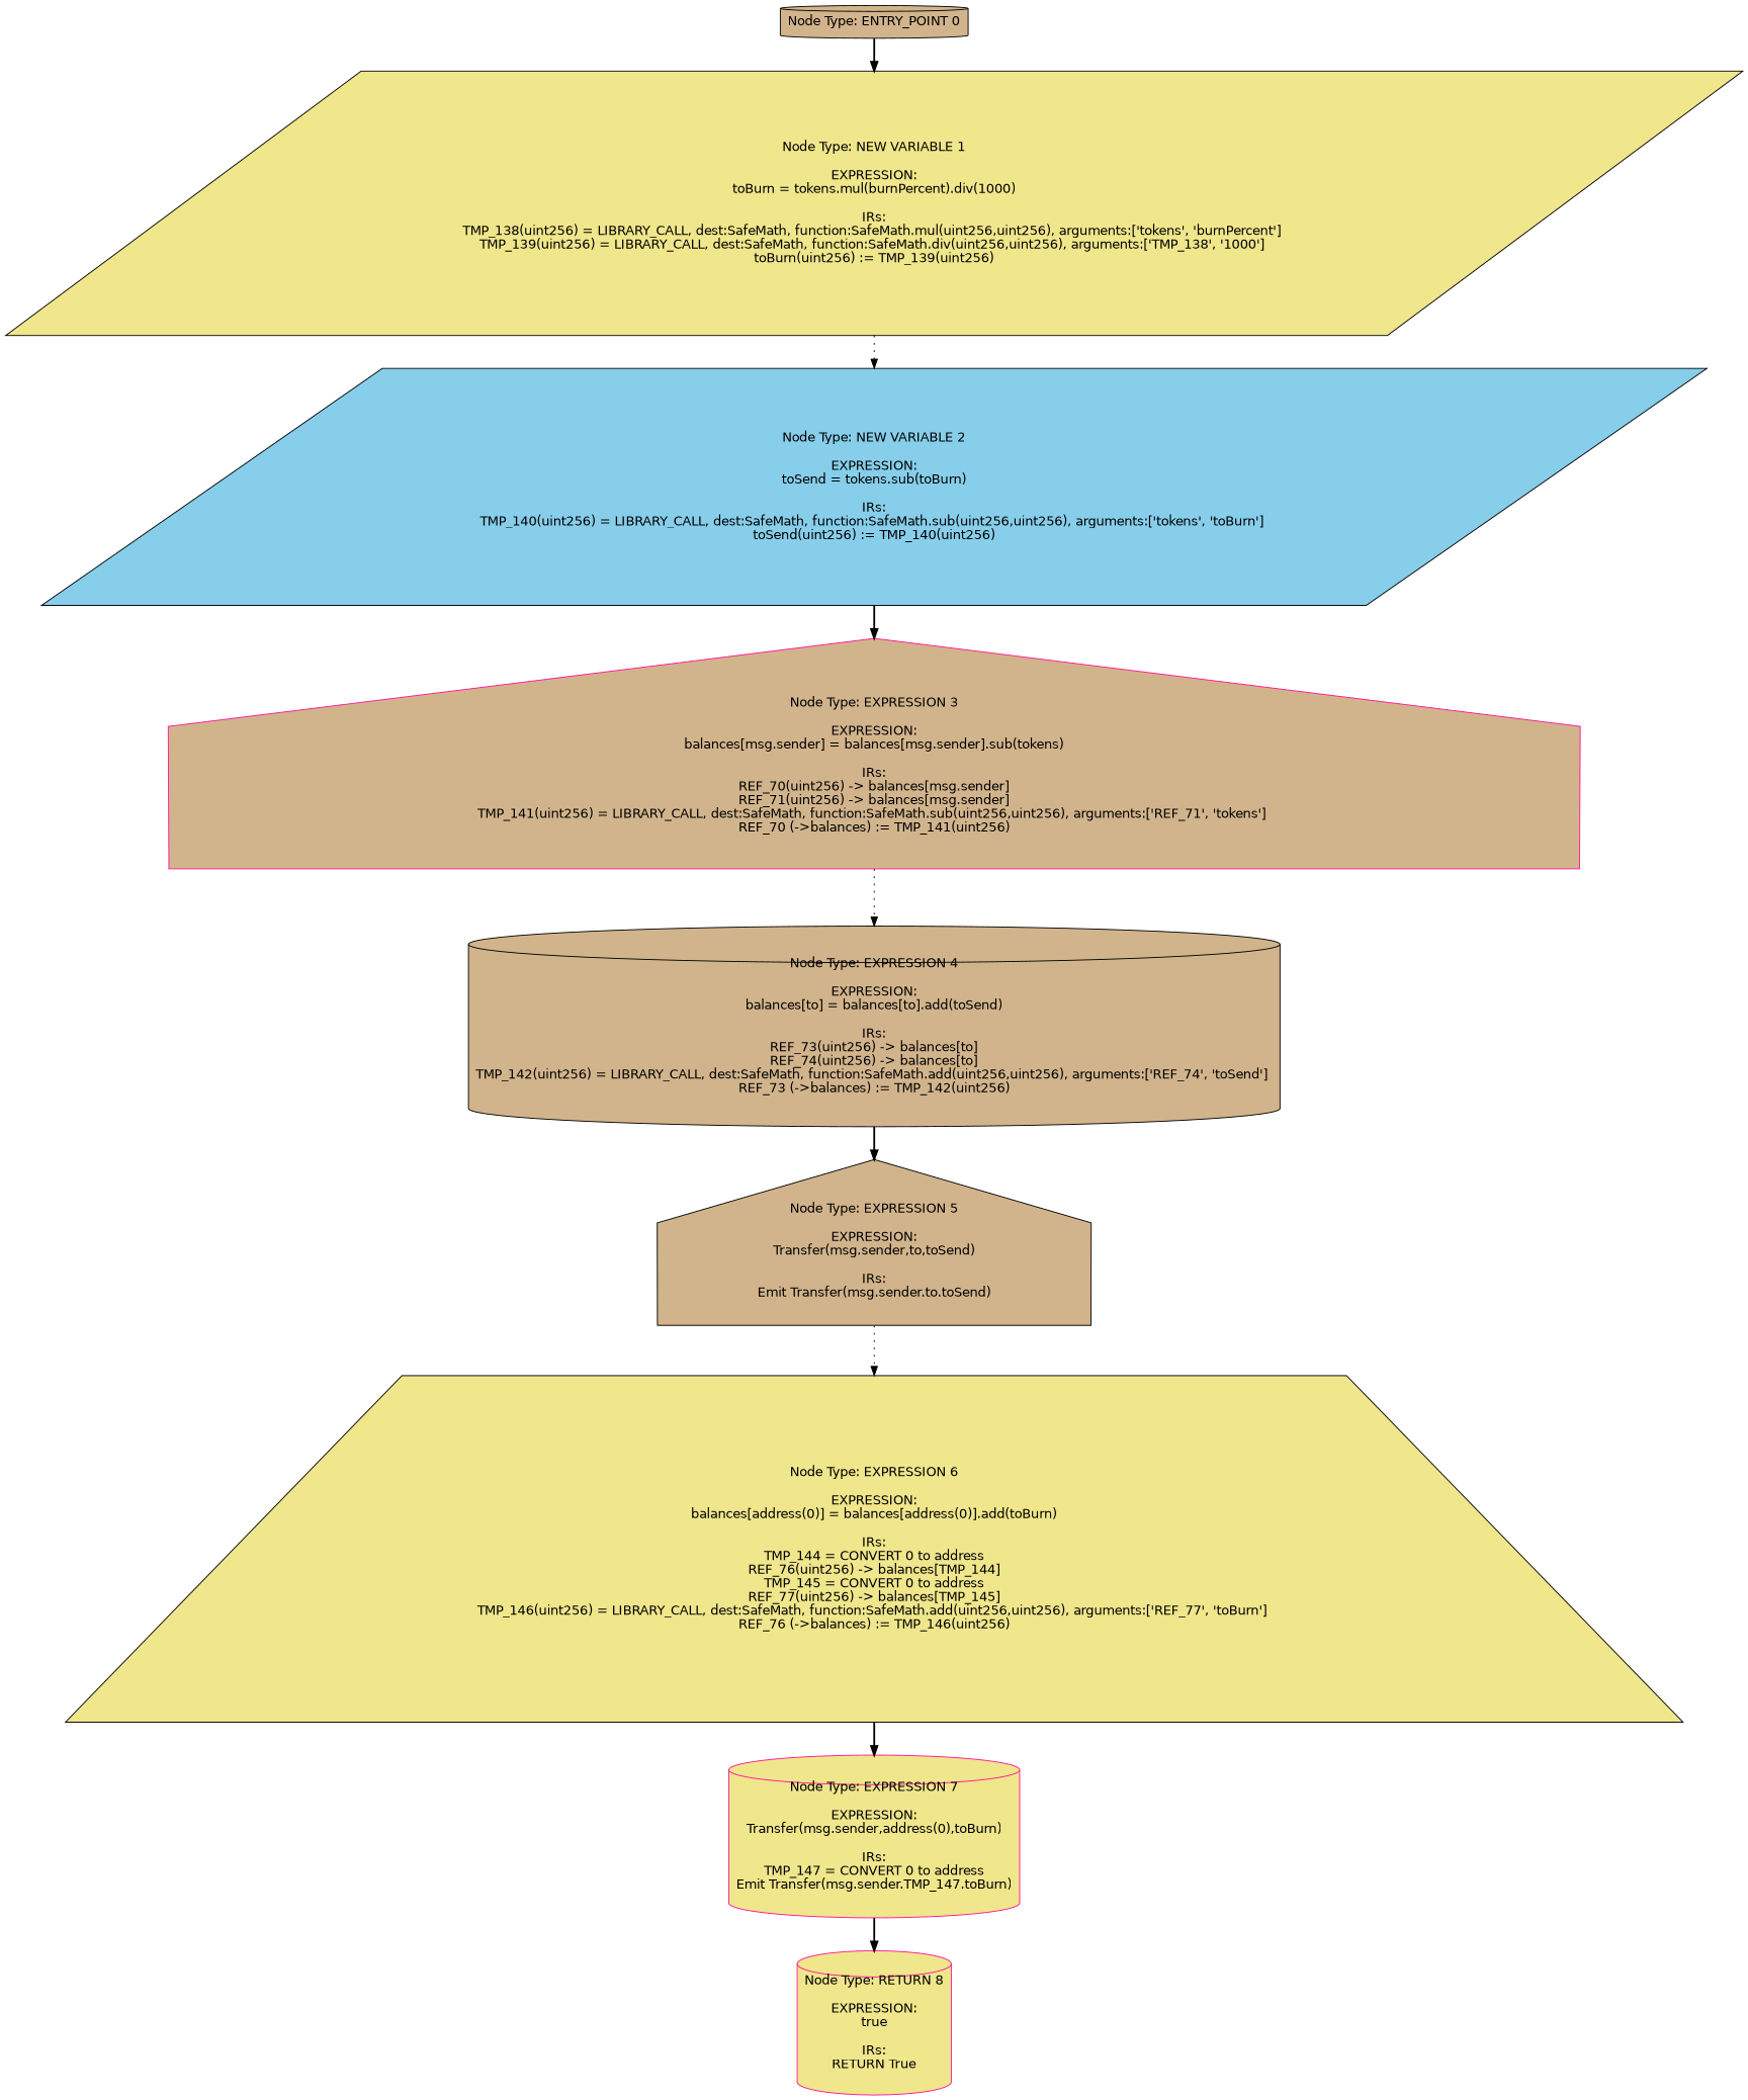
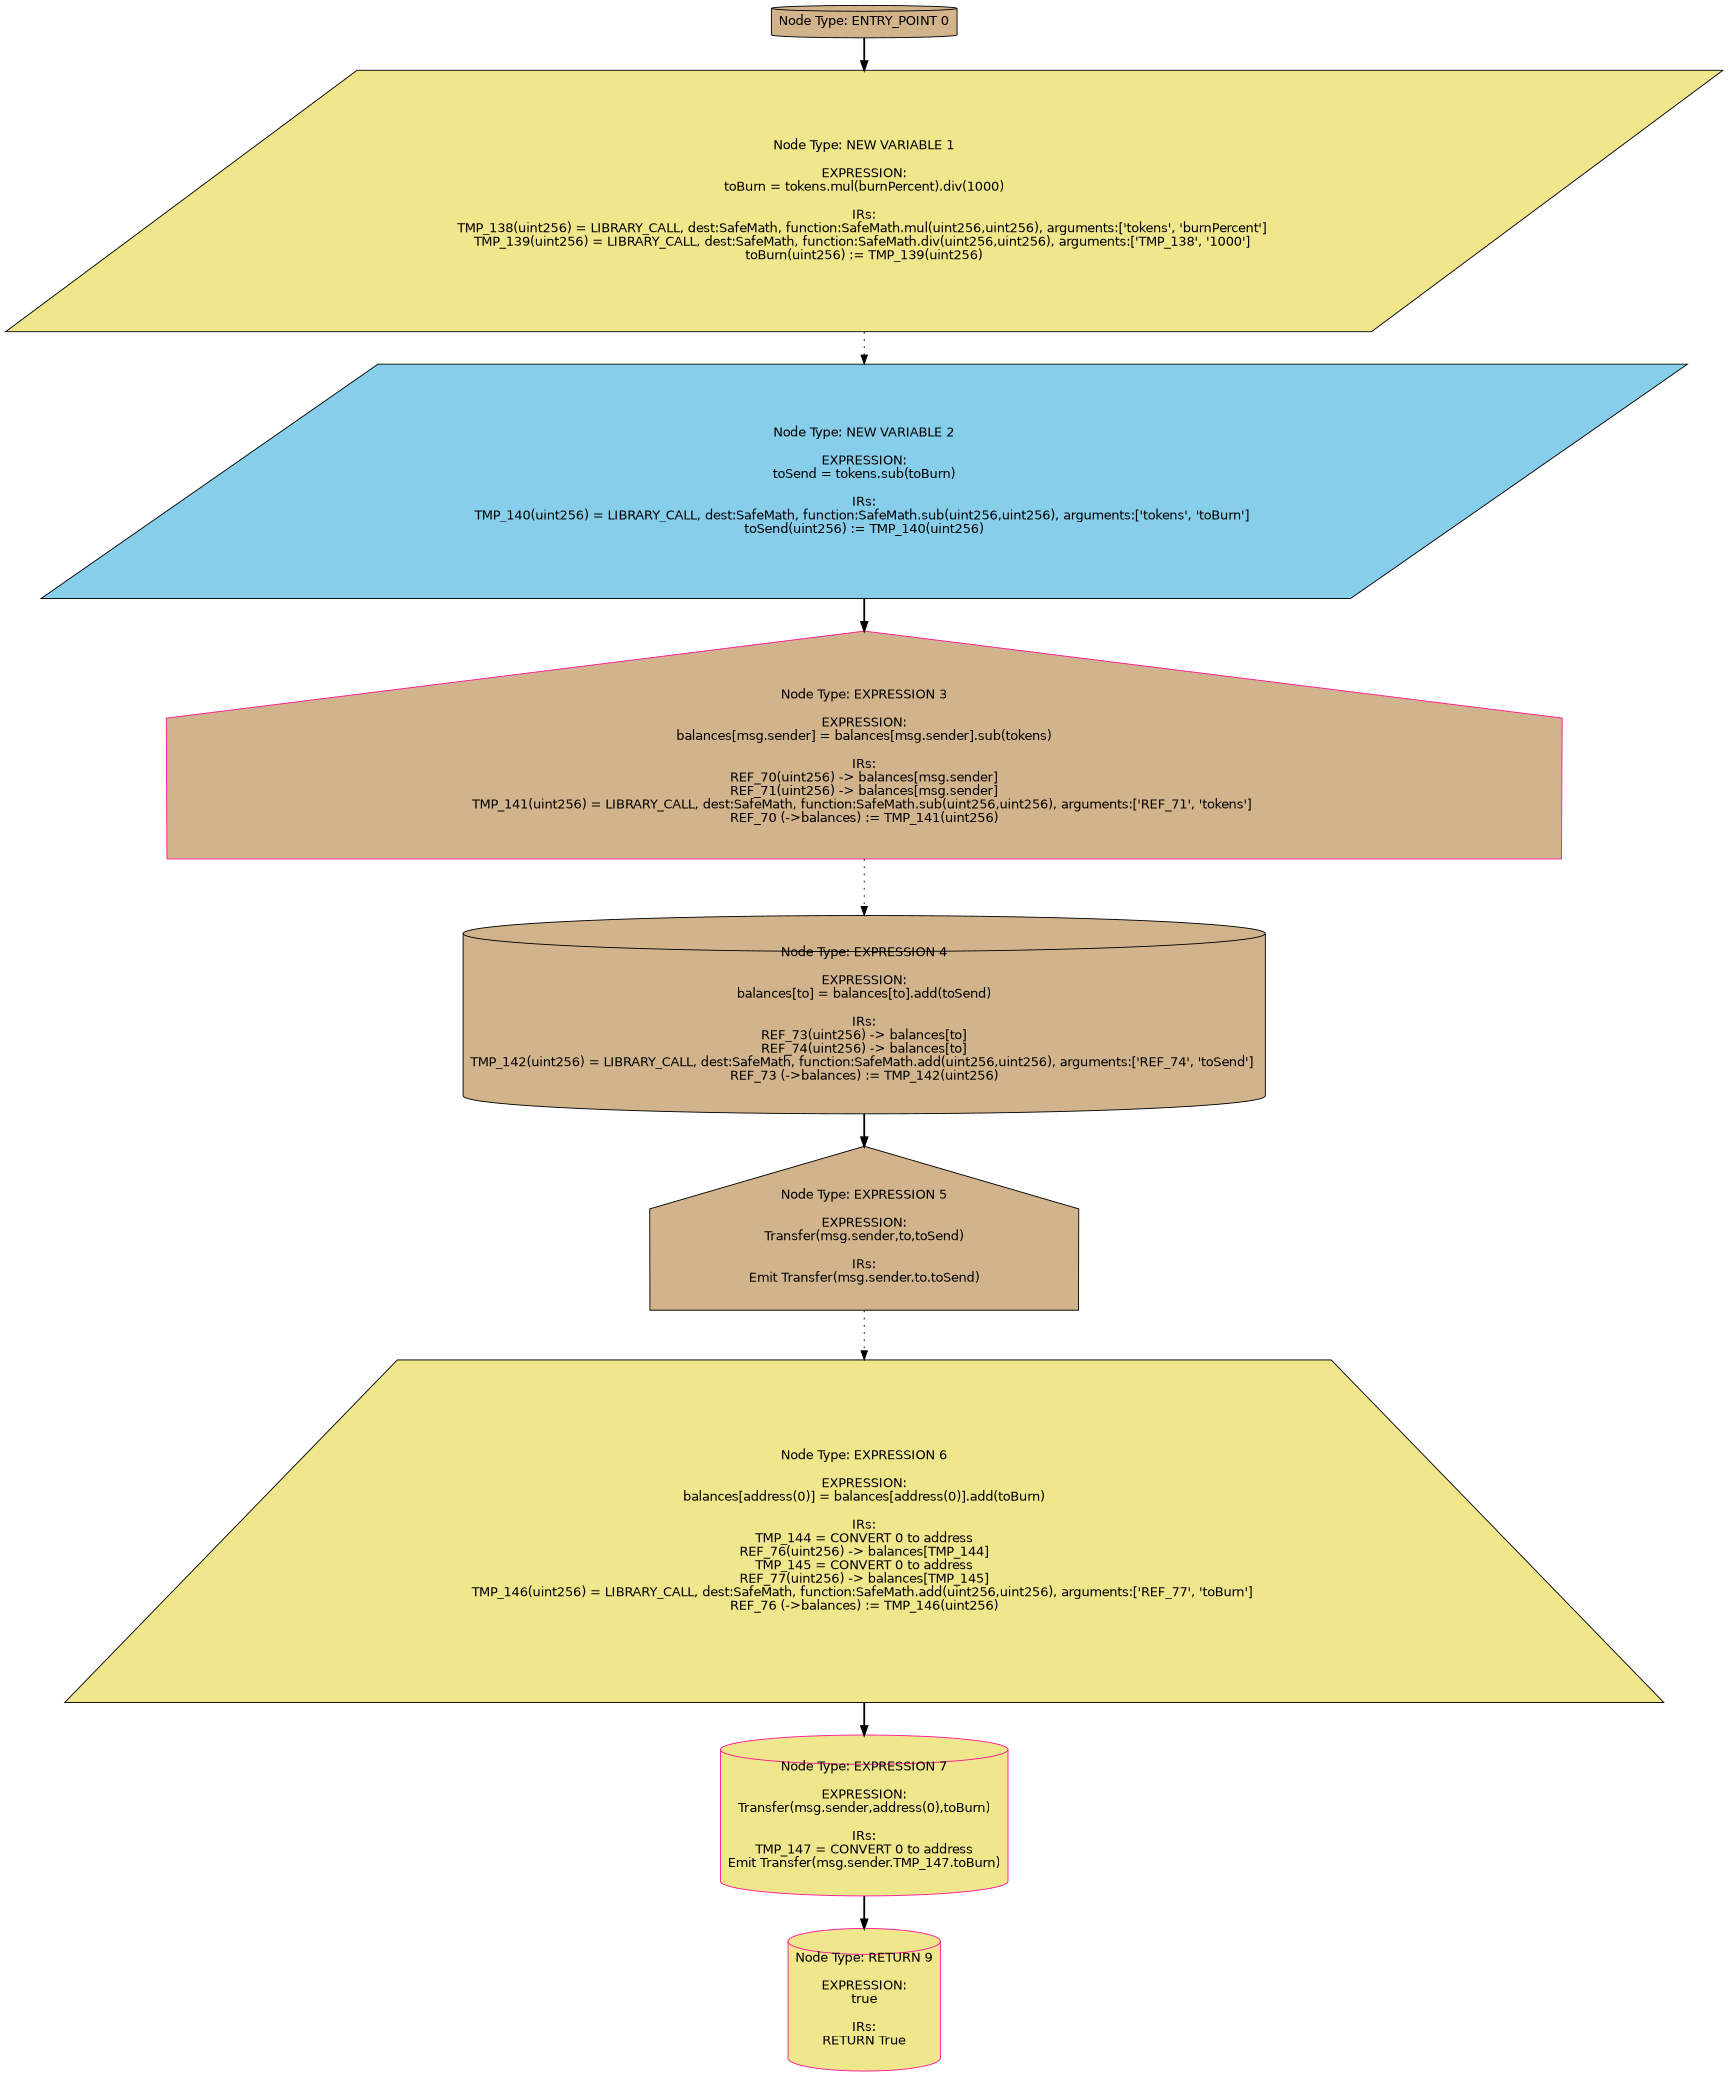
  digraph {
    fontname="DejaVu Sans"
    node [style=filled fillcolor=tan color=black shape=cylinder fontname="DejaVu Sans"]
    edge [style=bold fontname="DejaVu Sans"]
    n1 [label="Node Type: ENTRY_POINT 0\n"]
    n2 [label="Node Type: NEW VARIABLE 1\n\nEXPRESSION:\ntoBurn = tokens.mul(burnPercent).div(1000)\n\nIRs:\nTMP_138(uint256) = LIBRARY_CALL, dest:SafeMath, function:SafeMath.mul(uint256,uint256), arguments:['tokens', 'burnPercent'] \nTMP_139(uint256) = LIBRARY_CALL, dest:SafeMath, function:SafeMath.div(uint256,uint256), arguments:['TMP_138', '1000'] \ntoBurn(uint256) := TMP_139(uint256)" fillcolor=khaki shape=parallelogram]
    n3 [label="Node Type: NEW VARIABLE 2\n\nEXPRESSION:\ntoSend = tokens.sub(toBurn)\n\nIRs:\nTMP_140(uint256) = LIBRARY_CALL, dest:SafeMath, function:SafeMath.sub(uint256,uint256), arguments:['tokens', 'toBurn'] \ntoSend(uint256) := TMP_140(uint256)" fillcolor=skyblue shape=parallelogram]
    n4 [label="Node Type: EXPRESSION 3\n\nEXPRESSION:\nbalances[msg.sender] = balances[msg.sender].sub(tokens)\n\nIRs:\nREF_70(uint256) -> balances[msg.sender]\nREF_71(uint256) -> balances[msg.sender]\nTMP_141(uint256) = LIBRARY_CALL, dest:SafeMath, function:SafeMath.sub(uint256,uint256), arguments:['REF_71', 'tokens'] \nREF_70 (->balances) := TMP_141(uint256)" color=deeppink shape=house]
    n5 [label="Node Type: EXPRESSION 4\n\nEXPRESSION:\nbalances[to] = balances[to].add(toSend)\n\nIRs:\nREF_73(uint256) -> balances[to]\nREF_74(uint256) -> balances[to]\nTMP_142(uint256) = LIBRARY_CALL, dest:SafeMath, function:SafeMath.add(uint256,uint256), arguments:['REF_74', 'toSend'] \nREF_73 (->balances) := TMP_142(uint256)"]
    n6 [label="Node Type: EXPRESSION 5\n\nEXPRESSION:\nTransfer(msg.sender,to,toSend)\n\nIRs:\nEmit Transfer(msg.sender.to.toSend)" shape=house]
    n7 [label="Node Type: EXPRESSION 6\n\nEXPRESSION:\nbalances[address(0)] = balances[address(0)].add(toBurn)\n\nIRs:\nTMP_144 = CONVERT 0 to address\nREF_76(uint256) -> balances[TMP_144]\nTMP_145 = CONVERT 0 to address\nREF_77(uint256) -> balances[TMP_145]\nTMP_146(uint256) = LIBRARY_CALL, dest:SafeMath, function:SafeMath.add(uint256,uint256), arguments:['REF_77', 'toBurn'] \nREF_76 (->balances) := TMP_146(uint256)" fillcolor=khaki shape=trapezium]
    n8 [label="Node Type: EXPRESSION 7\n\nEXPRESSION:\nTransfer(msg.sender,address(0),toBurn)\n\nIRs:\nTMP_147 = CONVERT 0 to address\nEmit Transfer(msg.sender.TMP_147.toBurn)" fillcolor=khaki color=deeppink]
-   n9 [label="Node Type: RETURN 8\n\nEXPRESSION:\ntrue\n\nIRs:\nRETURN True" fillcolor=khaki color=deeppink]
+   n9 [label="Node Type: RETURN 9\n\nEXPRESSION:\ntrue\n\nIRs:\nRETURN True" fillcolor=khaki color=deeppink]
    n1 -> n2
    n2 -> n3 [style=dotted]
    n3 -> n4
    n4 -> n5 [style=dotted]
    n5 -> n6
    n6 -> n7 [style=dotted]
    n7 -> n8
    n8 -> n9
  }
